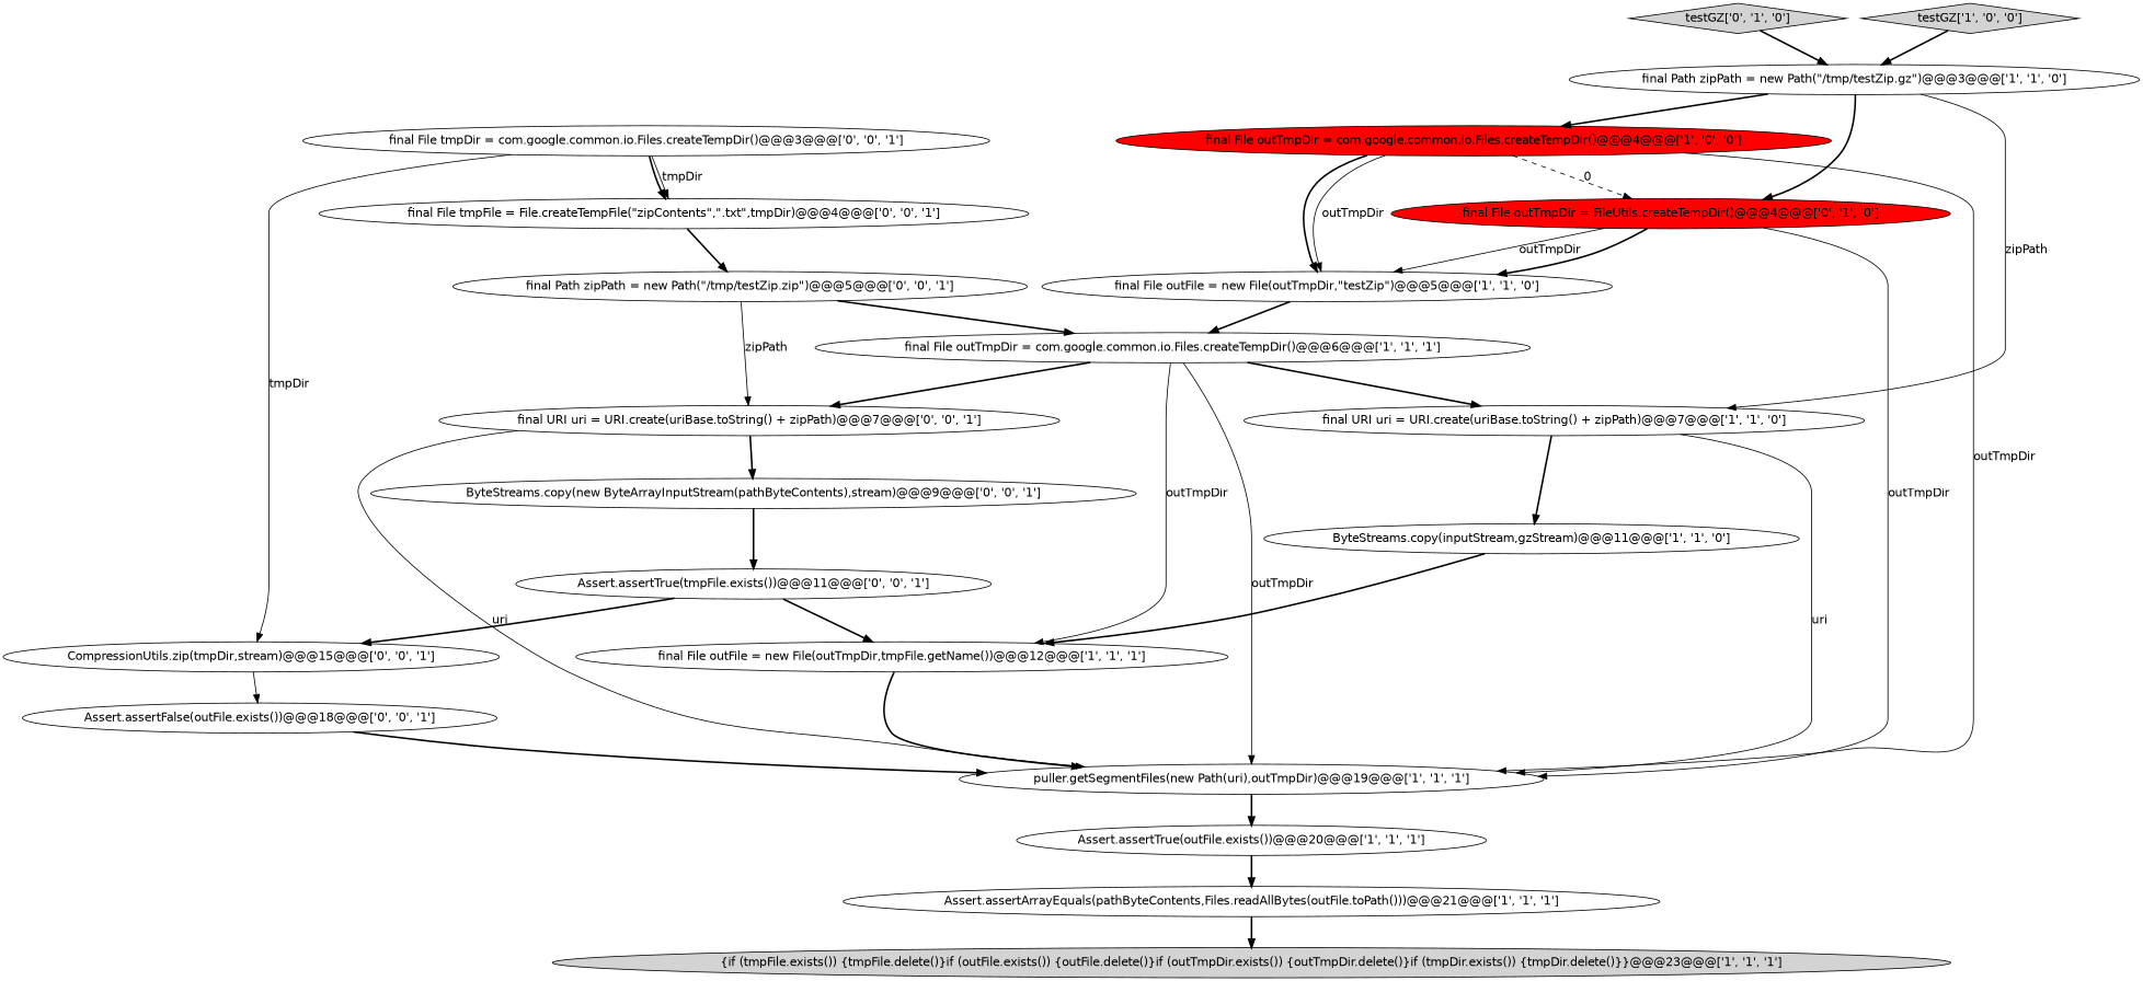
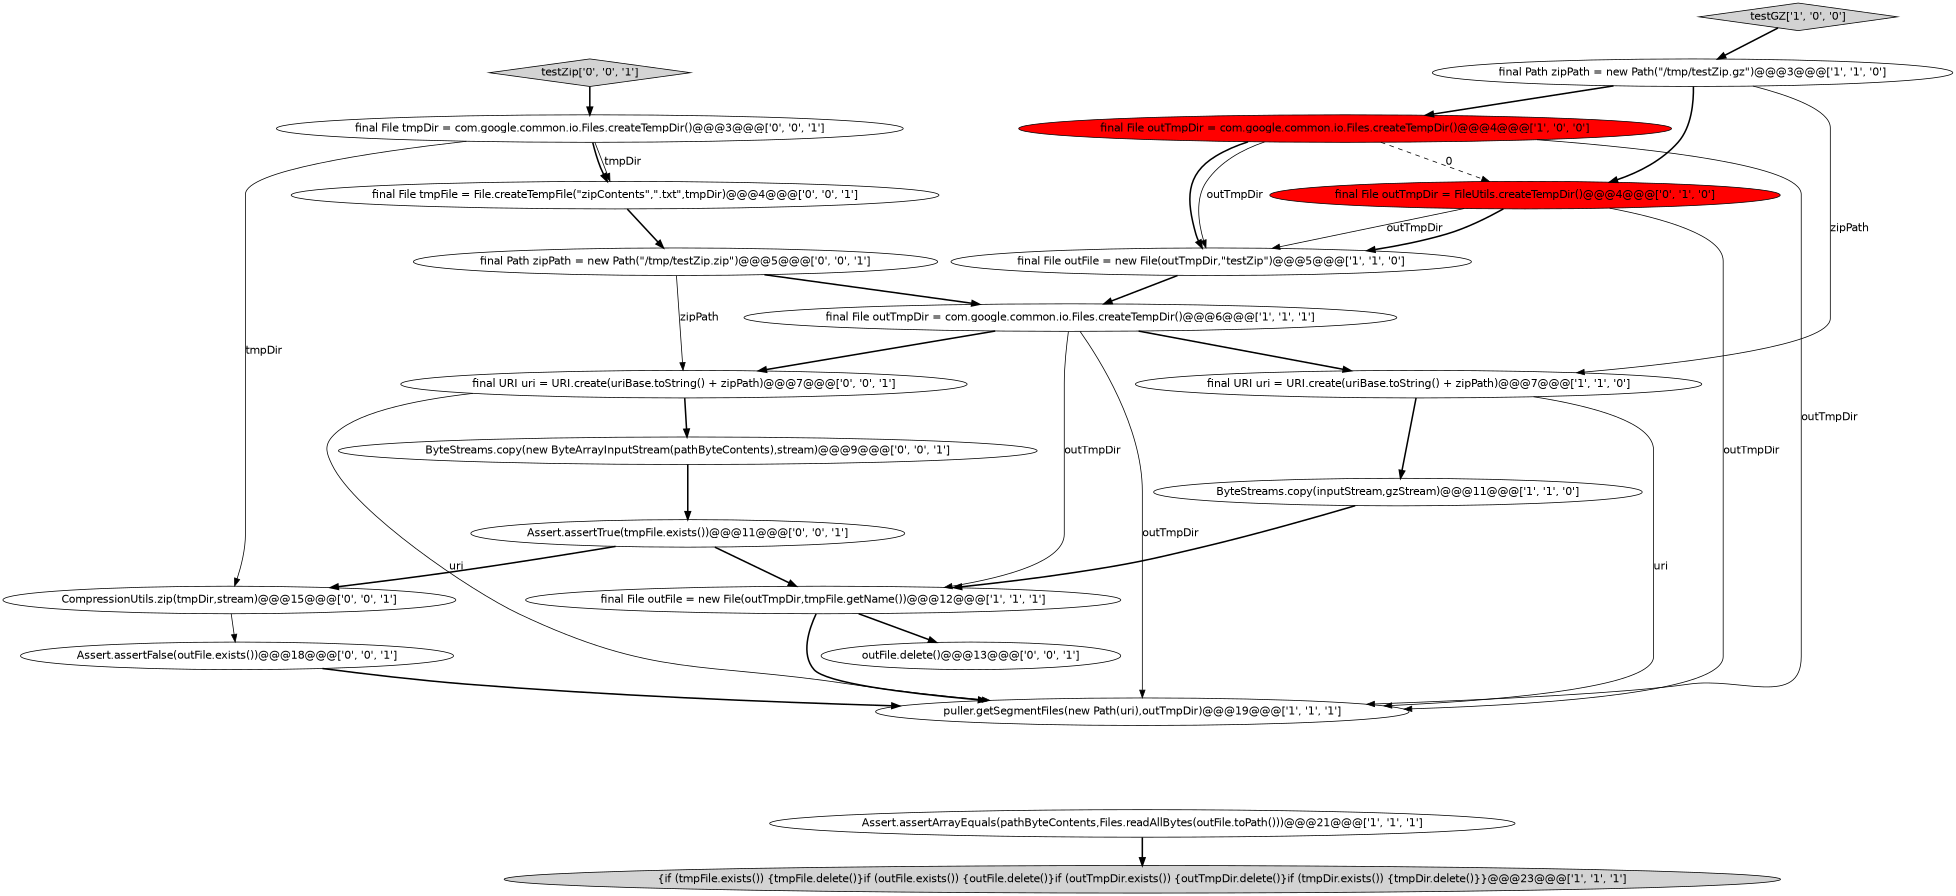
  digraph {
    fontname="DejaVu Sans"
    node [fillcolor=white fontname="DejaVu Sans" shape=ellipse style=filled]
    edge [fontname="DejaVu Sans" style=bold]
-   n1 [label="Assert.assertTrue(outFile.exists())@@@20@@@['1', '1', '1']"]
    n2 [label="Assert.assertArrayEquals(pathByteContents,Files.readAllBytes(outFile.toPath()))@@@21@@@['1', '1', '1']"]
    n3 [fillcolor=lightgray label="{if (tmpFile.exists()) {tmpFile.delete()}if (outFile.exists()) {outFile.delete()}if (outTmpDir.exists()) {outTmpDir.delete()}if (tmpDir.exists()) {tmpDir.delete()}}@@@23@@@['1', '1', '1']"]
    n4 [label="final URI uri = URI.create(uriBase.toString() + zipPath)@@@7@@@['1', '1', '0']"]
    n5 [label="ByteStreams.copy(inputStream,gzStream)@@@11@@@['1', '1', '0']"]
    n6 [label="puller.getSegmentFiles(new Path(uri),outTmpDir)@@@19@@@['1', '1', '1']"]
    n7 [label="final File outFile = new File(outTmpDir,tmpFile.getName())@@@12@@@['1', '1', '1']"]
    n8 [label="ByteStreams.copy(new ByteArrayInputStream(pathByteContents),stream)@@@9@@@['0', '0', '1']"]
    n9 [label="Assert.assertTrue(tmpFile.exists())@@@11@@@['0', '0', '1']"]
    n10 [label="CompressionUtils.zip(tmpDir,stream)@@@15@@@['0', '0', '1']"]
+   n11 [label="outFile.delete()@@@13@@@['0', '0', '1']"]
    n12 [label="Assert.assertFalse(outFile.exists())@@@18@@@['0', '0', '1']"]
    n13 [label="final Path zipPath = new Path(\"/tmp/testZip.zip\")@@@5@@@['0', '0', '1']"]
    n14 [label="final File outTmpDir = com.google.common.io.Files.createTempDir()@@@6@@@['1', '1', '1']"]
    n15 [label="final URI uri = URI.create(uriBase.toString() + zipPath)@@@7@@@['0', '0', '1']"]
-   n16 [fillcolor=lightgray label="testGZ['0', '1', '0']" shape=diamond]
    n17 [label="final Path zipPath = new Path(\"/tmp/testZip.gz\")@@@3@@@['1', '1', '0']"]
    n18 [fillcolor=red label="final File outTmpDir = FileUtils.createTempDir()@@@4@@@['0', '1', '0']"]
    n19 [fillcolor=red label="final File outTmpDir = com.google.common.io.Files.createTempDir()@@@4@@@['1', '0', '0']"]
+   n20 [fillcolor=lightgray label="testZip['0', '0', '1']" shape=diamond]
    n21 [label="final File tmpDir = com.google.common.io.Files.createTempDir()@@@3@@@['0', '0', '1']"]
    n22 [label="final File tmpFile = File.createTempFile(\"zipContents\",\".txt\",tmpDir)@@@4@@@['0', '0', '1']"]
    n23 [label="final File outFile = new File(outTmpDir,\"testZip\")@@@5@@@['1', '1', '0']"]
    n24 [fillcolor=lightgray label="testGZ['1', '0', '0']" shape=diamond]
-   n1 -> n2
    n2 -> n3
    n4 -> n5
    n4 -> n6 [label=uri style=solid]
    n5 -> n7
-   n6 -> n1
    n7 -> n6
+   n7 -> n11
    n8 -> n9
    n9 -> n7
    n9 -> n10
    n10 -> n12 [style=solid]
    n12 -> n6
    n13 -> n14
    n13 -> n15 [label=zipPath style=solid]
    n14 -> n4
    n14 -> n6 [label=outTmpDir style=solid]
    n14 -> n7 [label=outTmpDir style=solid]
    n14 -> n15
    n15 -> n6 [label=uri style=solid]
    n15 -> n8
-   n16 -> n17
    n17 -> n4 [label=zipPath style=solid]
    n17 -> n18
    n17 -> n19
    n18 -> n6 [label=outTmpDir style=solid]
    n18 -> n23 [label=outTmpDir style=solid]
    n18 -> n23
    n19 -> n6 [label=outTmpDir style=solid]
    n19 -> n18 [label=0 style=dashed]
    n19 -> n23 [label=outTmpDir style=solid]
    n19 -> n23
+   n20 -> n21
    n21 -> n10 [label=tmpDir style=solid]
    n21 -> n22
    n21 -> n22 [label=tmpDir style=solid]
    n22 -> n13
    n23 -> n14
    n24 -> n17
  }
